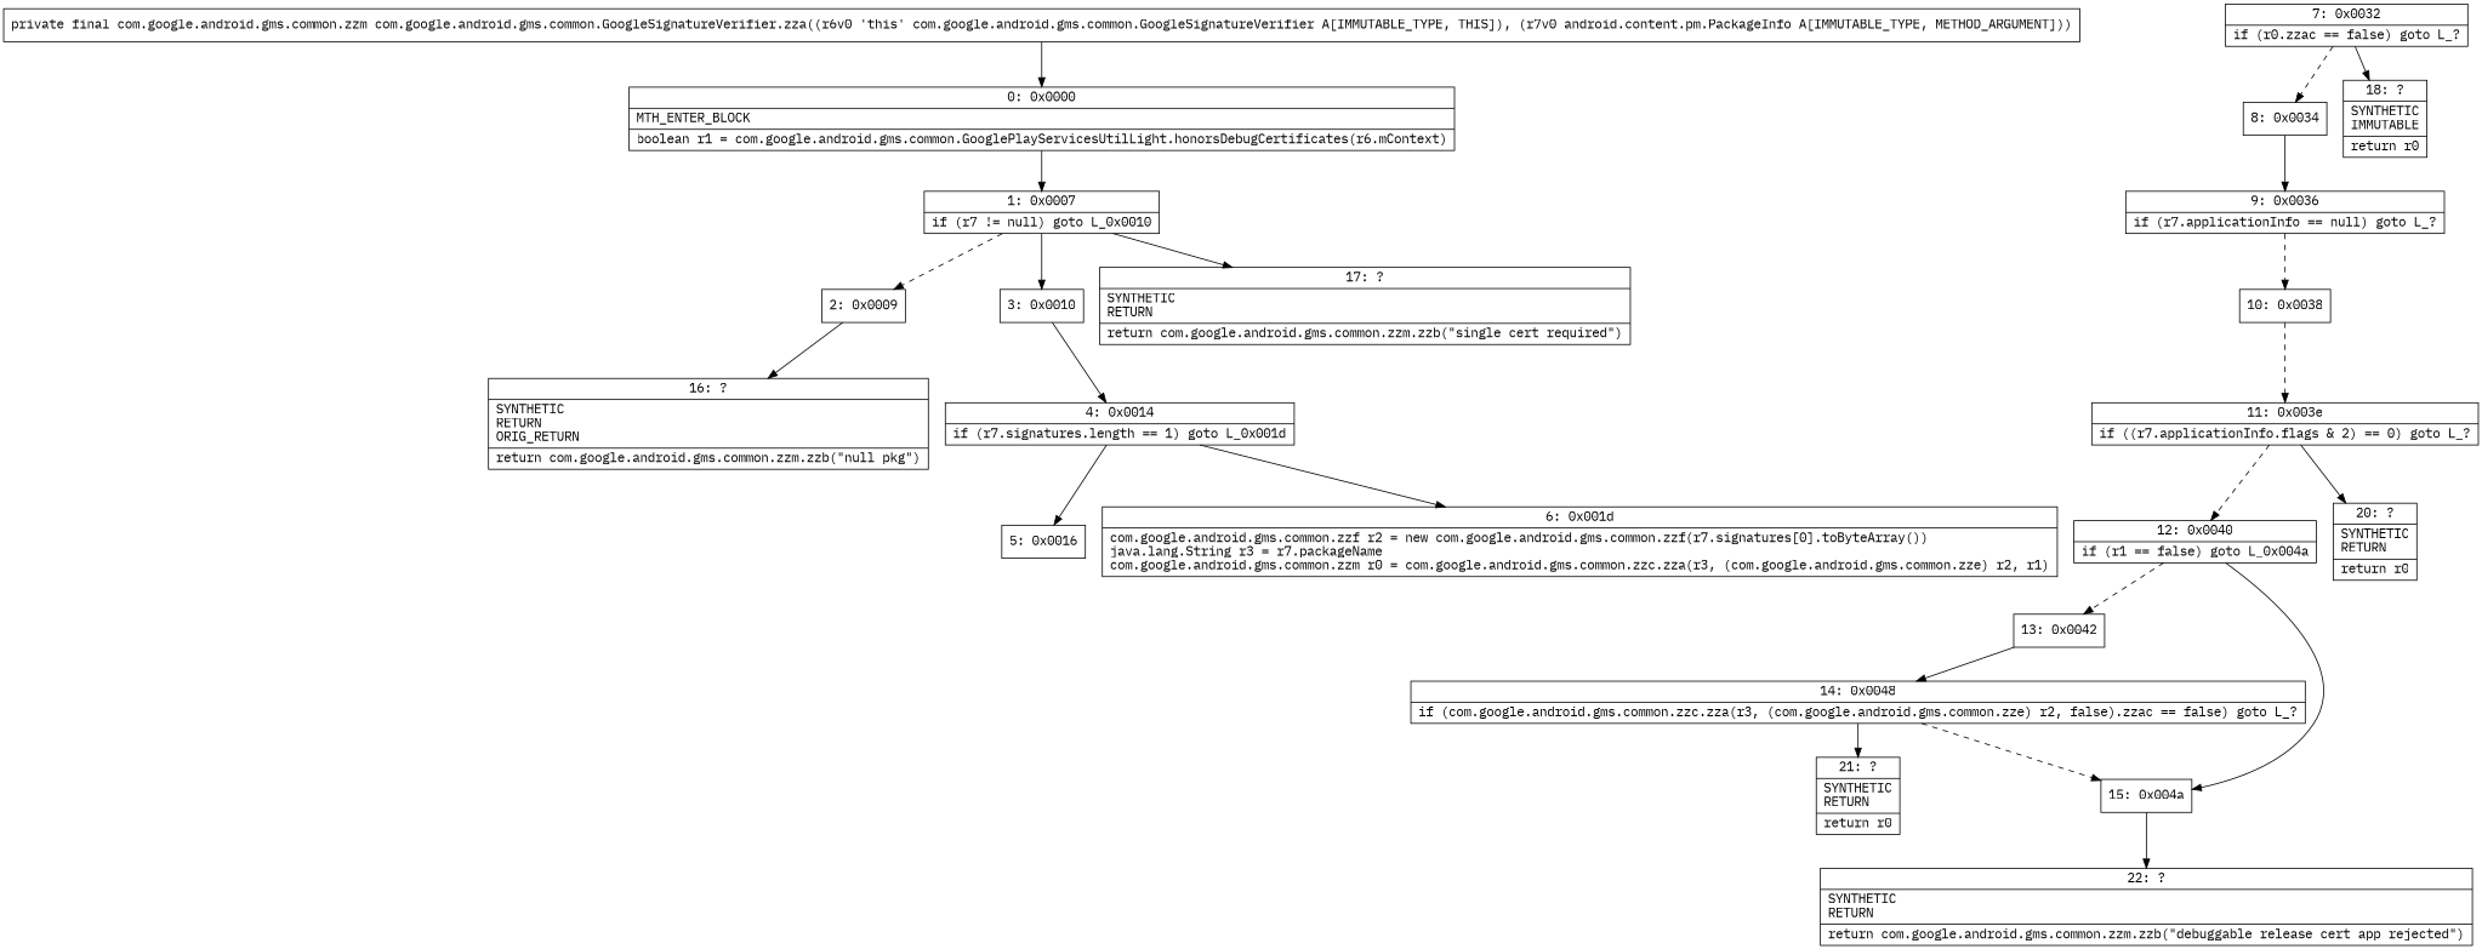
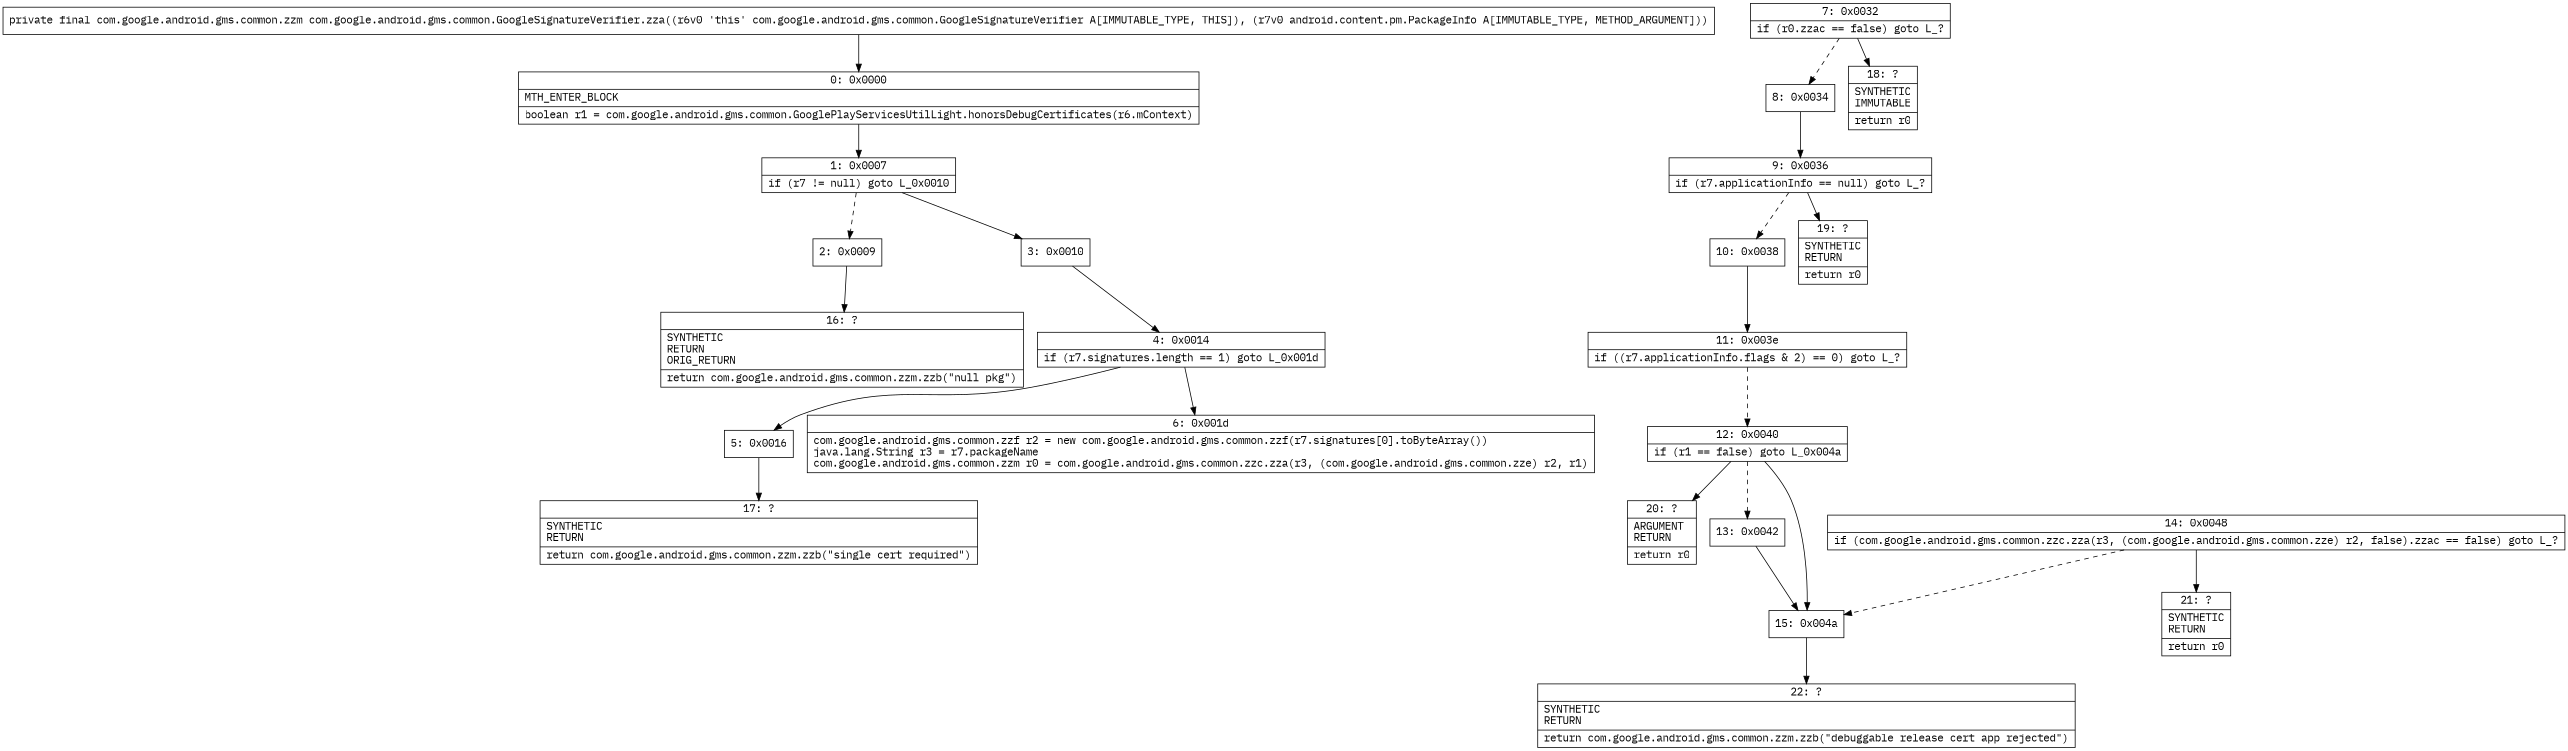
  digraph {
    fontname="IBM Plex Mono"
    node [fontname="IBM Plex Mono" shape=record]
    edge [fontname="IBM Plex Mono"]
    n1 [label="{0\:\ 0x0000|MTH_ENTER_BLOCK\l|boolean r1 = com.google.android.gms.common.GooglePlayServicesUtilLight.honorsDebugCertificates(r6.mContext)\l}"]
    n2 [label="{1\:\ 0x0007|if (r7 != null) goto L_0x0010\l}"]
    n3 [label="{2\:\ 0x0009}"]
    n4 [label="{3\:\ 0x0010}"]
    n5 [label="{16\:\ ?|SYNTHETIC\lRETURN\lORIG_RETURN\l|return com.google.android.gms.common.zzm.zzb(\"null pkg\")\l}"]
    n6 [label="{4\:\ 0x0014|if (r7.signatures.length == 1) goto L_0x001d\l}"]
    n7 [label="{5\:\ 0x0016}"]
    n8 [label="{6\:\ 0x001d|com.google.android.gms.common.zzf r2 = new com.google.android.gms.common.zzf(r7.signatures[0].toByteArray())\ljava.lang.String r3 = r7.packageName\lcom.google.android.gms.common.zzm r0 = com.google.android.gms.common.zzc.zza(r3, (com.google.android.gms.common.zze) r2, r1)\l}"]
    n9 [label="{17\:\ ?|SYNTHETIC\lRETURN\l|return com.google.android.gms.common.zzm.zzb(\"single cert required\")\l}"]
    n10 [label="{7\:\ 0x0032|if (r0.zzac == false) goto L_?\l}"]
    n11 [label="{8\:\ 0x0034}"]
    n12 [label="{18\:\ ?|SYNTHETIC\lIMMUTABLE\l|return r0\l}"]
    n13 [label="{9\:\ 0x0036|if (r7.applicationInfo == null) goto L_?\l}"]
    n14 [label="{10\:\ 0x0038}"]
+   n15 [label="{19\:\ ?|SYNTHETIC\lRETURN\l|return r0\l}"]
    n16 [label="{11\:\ 0x003e|if ((r7.applicationInfo.flags & 2) == 0) goto L_?\l}"]
    n17 [label="{12\:\ 0x0040|if (r1 == false) goto L_0x004a\l}"]
-   n18 [label="{20\:\ ?|SYNTHETIC\lRETURN\l|return r0\l}"]
+   n18 [label="{20\:\ ?|ARGUMENT\lRETURN\l|return r0\l}"]
    n19 [label="{13\:\ 0x0042}"]
    n20 [label="{15\:\ 0x004a}"]
    n21 [label="{14\:\ 0x0048|if (com.google.android.gms.common.zzc.zza(r3, (com.google.android.gms.common.zze) r2, false).zzac == false) goto L_?\l}"]
    n22 [label="{22\:\ ?|SYNTHETIC\lRETURN\l|return com.google.android.gms.common.zzm.zzb(\"debuggable release cert app rejected\")\l}"]
    n23 [label="{21\:\ ?|SYNTHETIC\lRETURN\l|return r0\l}"]
    n24 [label="{private final com.google.android.gms.common.zzm com.google.android.gms.common.GoogleSignatureVerifier.zza((r6v0 'this' com.google.android.gms.common.GoogleSignatureVerifier A[IMMUTABLE_TYPE, THIS]), (r7v0 android.content.pm.PackageInfo A[IMMUTABLE_TYPE, METHOD_ARGUMENT])) }"]
    n1 -> n2
    n2 -> n3 [style=dashed]
    n2 -> n4
    n3 -> n5
    n4 -> n6
    n6 -> n7 [style=solid]
    n6 -> n8
-   n2 -> n9
+   n7 -> n9
    n10 -> n11 [style=dashed]
    n10 -> n12
    n11 -> n13
    n13 -> n14 [style=dashed]
-   n14 -> n16 [style=dashed]
+   n13 -> n15
+   n14 -> n16
    n16 -> n17 [style=dashed]
-   n16 -> n18
+   n17 -> n18
    n17 -> n19 [style=dashed]
    n17 -> n20
-   n19 -> n21
+   n19 -> n20
    n20 -> n22
    n21 -> n20 [style=dashed]
    n21 -> n23
    n24 -> n1
  }
